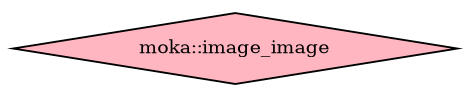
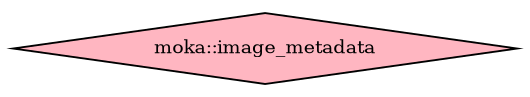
  digraph {
    rankdir=LR
    fontname="DejaVu Serif"
-   n1 [color=black fillcolor=lightpink fontname="DejaVu Serif" fontsize=10 height=0.2 label="moka::image_image" shape=diamond style=filled width=0.4]
+   n1 [color=black fillcolor=lightpink fontname="DejaVu Serif" fontsize=10 height=0.2 label="moka::image_metadata" shape=diamond style=filled width=0.4]
  }
